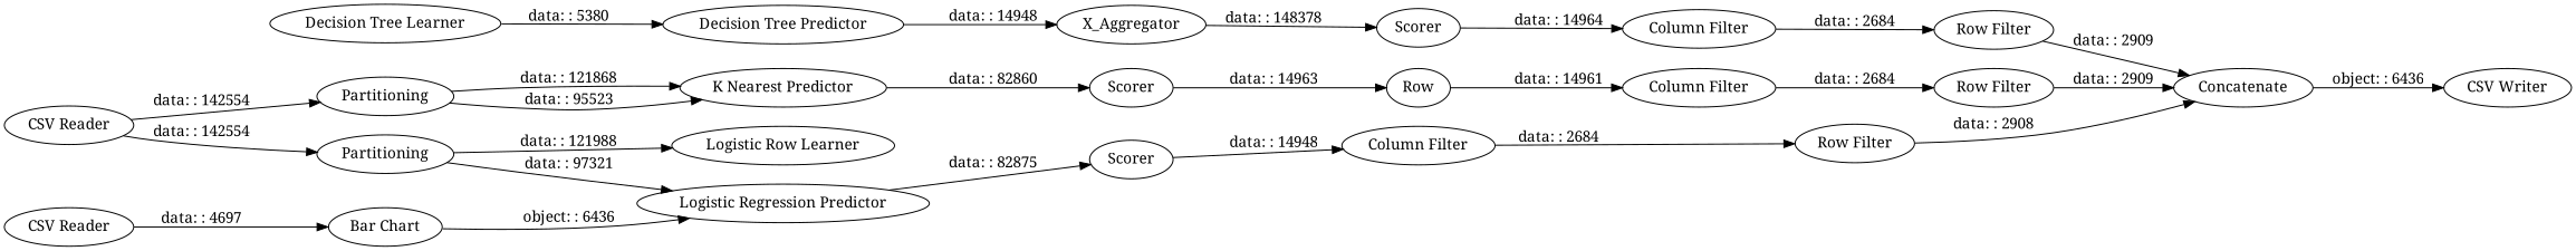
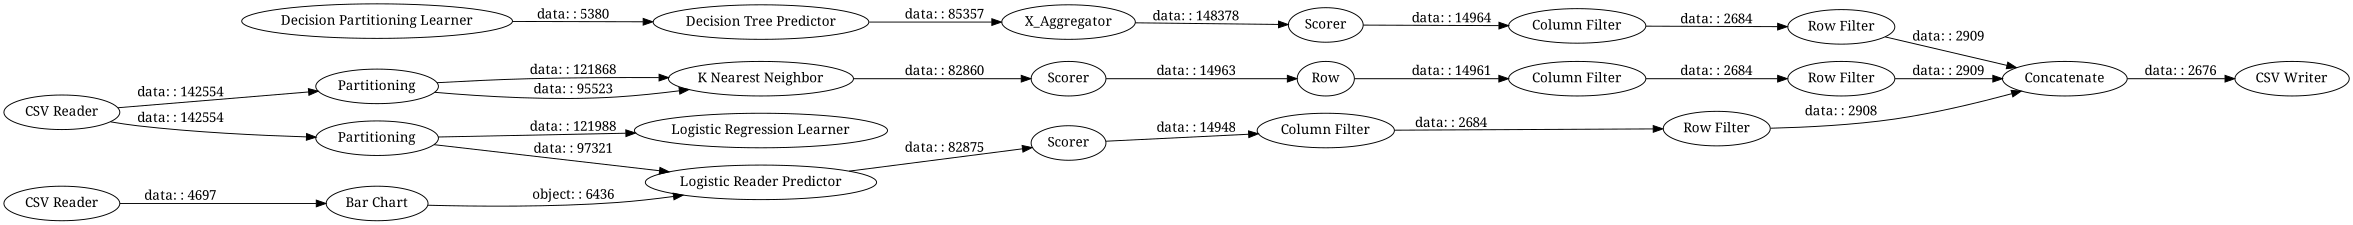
  digraph {
    fontname="Noto Serif"
    rankdir=LR
    node [fontname="Noto Serif"]
    edge [fontname="Noto Serif"]
    n1 [label=Partitioning]
-   n2 [label="Logistic Regression Predictor"]
-   n3 [label="Logistic Row Learner"]
+   n2 [label="Logistic Reader Predictor"]
+   n3 [label="Logistic Regression Learner"]
    n4 [label=Scorer]
    n5 [label="Row Filter"]
    n6 [label=Concatenate]
    n7 [label="CSV Writer"]
-   n8 [label="Decision Tree Learner"]
+   n8 [label="Decision Partitioning Learner"]
    n9 [label="Decision Tree Predictor"]
    n10 [label=X_Aggregator]
    n11 [label="Row Filter"]
    n12 [label="Column Filter"]
    n13 [label="Row Filter"]
    n14 [label="CSV Reader"]
    n15 [label="Bar Chart"]
    n16 [label="CSV Reader"]
    n17 [label=Partitioning]
-   n18 [label="K Nearest Predictor"]
+   n18 [label="K Nearest Neighbor"]
    n19 [label=Scorer]
    n20 [label=Row]
    n21 [label=Scorer]
    n22 [label="Column Filter"]
    n23 [label="Column Filter"]
    n1 -> n2 [label="data: : 97321"]
    n1 -> n3 [label="data: : 121988"]
    n2 -> n4 [label="data: : 82875"]
    n4 -> n12 [label="data: : 14948"]
    n5 -> n6 [label="data: : 2908"]
-   n6 -> n7 [label="object: : 6436"]
+   n6 -> n7 [label="data: : 2676"]
    n8 -> n9 [label="data: : 5380"]
-   n9 -> n10 [label="data: : 14948"]
+   n9 -> n10 [label="data: : 85357"]
    n10 -> n21 [label="data: : 148378"]
    n11 -> n6 [label="data: : 2909"]
    n12 -> n5 [label="data: : 2684"]
    n13 -> n6 [label="data: : 2909"]
    n14 -> n15 [label="data: : 4697"]
    n15 -> n2 [label="object: : 6436"]
    n16 -> n1 [label="data: : 142554"]
    n16 -> n17 [label="data: : 142554"]
    n17 -> n18 [label="data: : 121868"]
    n17 -> n18 [label="data: : 95523"]
    n18 -> n19 [label="data: : 82860"]
    n19 -> n20 [label="data: : 14963"]
    n20 -> n23 [label="data: : 14961"]
    n21 -> n22 [label="data: : 14964"]
    n22 -> n11 [label="data: : 2684"]
    n23 -> n13 [label="data: : 2684"]
  }
